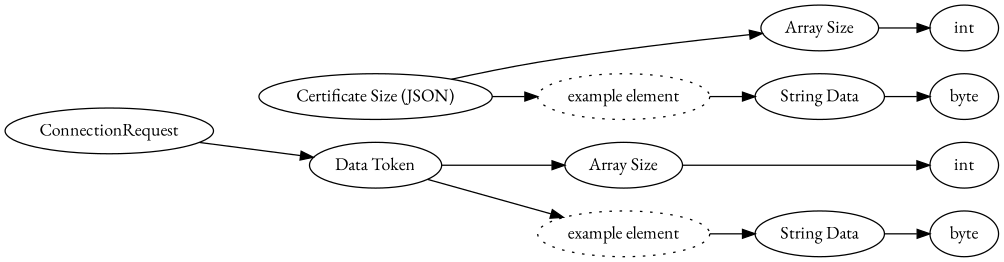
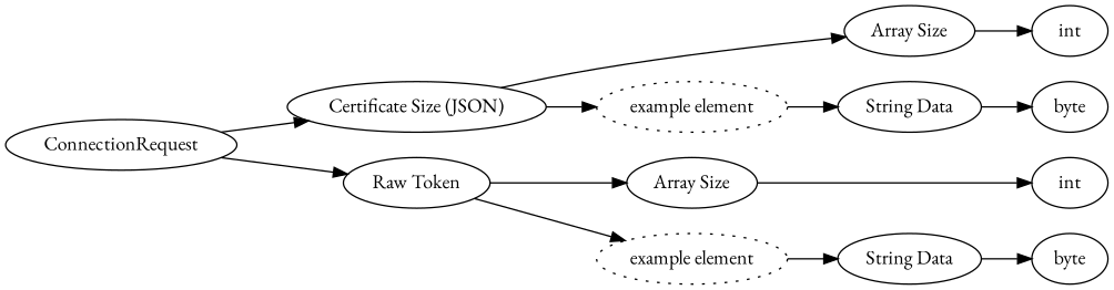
  digraph {
    fontname="EB Garamond"
    rankdir=LR
    node [fontname="EB Garamond"]
    edge [fontname="EB Garamond"]
    n1 [label=int]
    n2 [label=byte]
    n3 [label=int]
    n4 [label=byte]
    n5 [label=ConnectionRequest]
    n6 [label="Certificate Size (JSON)"]
-   n7 [label="Data Token"]
+   n7 [label="Raw Token"]
    n8 [label="Array Size"]
    n9 [label="example element" style=dotted]
    n10 [label="Array Size"]
    n11 [label="example element" style=dotted]
    n12 [label="String Data"]
    n13 [label="String Data"]
    subgraph sub_1 {
      rank=max
      n1
      n2
      n3
      n4
    }
+   n5 -> n6
    n5 -> n7
    n6 -> n8
    n6 -> n9
    n7 -> n10
    n7 -> n11
    n8 -> n1
    n9 -> n12
    n10 -> n3
    n11 -> n13
    n12 -> n2
    n13 -> n4
  }
